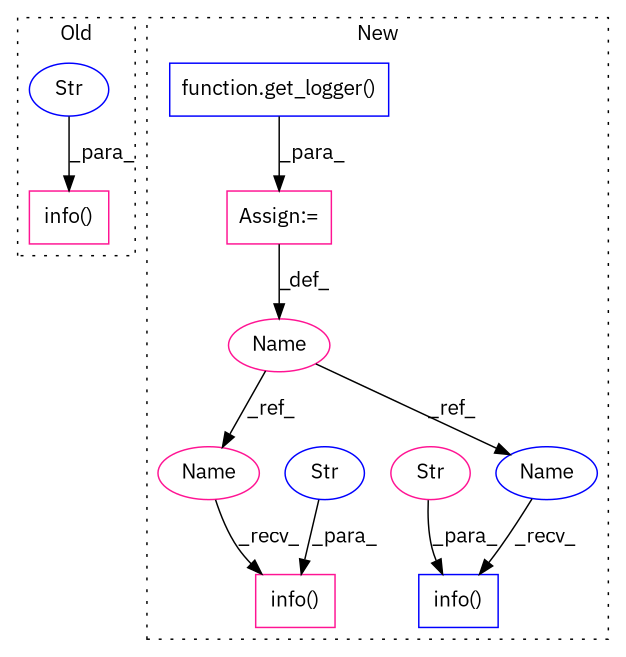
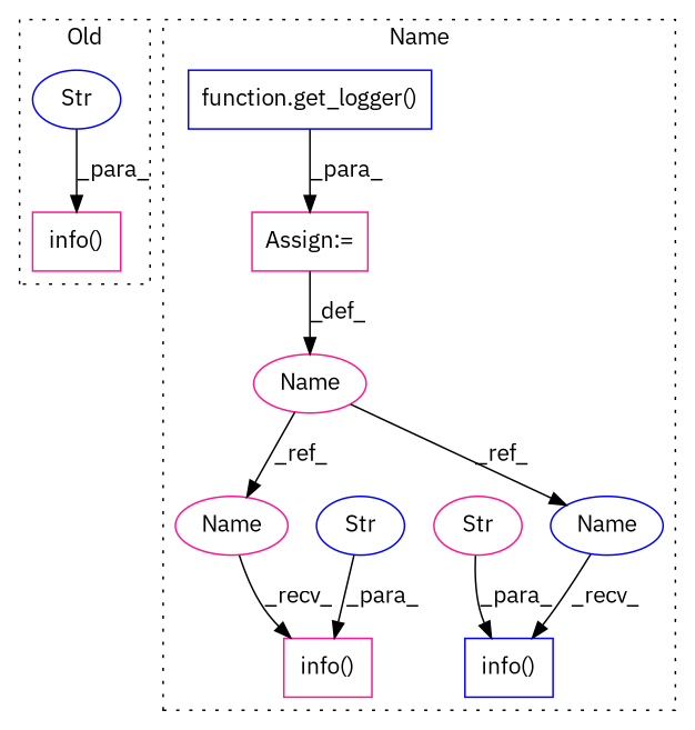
  digraph {
    fontname="IBM Plex Sans"
    node [a=75 l=6 shape=ellipse color=deeppink fontname="IBM Plex Sans"]
    edge [fontname="IBM Plex Sans"]
    n1 [l="13,1" label="info()" s="17085,17273" shape=box]
    n2 [a=66 l=175 label=Str s=17098 color=blue]
    n3 [l="11,23" label="function.get_logger()" s="15477,15496" shape=box color=blue]
    n4 [l="12,1" label="info()" s="17420,17530" shape=box color=blue]
    n5 [a=66 l=98 label=Str s=17432]
    n6 [l="12,1" label="info()" s="15731,15798" shape=box]
    n7 [a=66 l=55 label=Str s=15743 color=blue]
    n8 [a=87 label=Name s=15468]
    n9 [a=68 l=3 label="Assign:=" s=15474 shape=box]
    n10 [a=87 label=Name s=15731]
    n11 [a=87 label=Name s=17420 color=blue]
    subgraph cluster_1 {
      label=Old
      style=dotted
      n1
      n2
    }
    subgraph cluster_2 {
-     label=New
+     label=Name
      style=dotted
      n3
      n4
      n5
      n6
      n7
      n8
      n9
      n10
      n11
    }
    n2 -> n1 [label=_para_]
    n3 -> n9 [label=_para_]
    n5 -> n4 [label=_para_]
    n7 -> n6 [label=_para_]
    n8 -> n10 [label=_ref_]
    n8 -> n11 [label=_ref_]
    n9 -> n8 [label=_def_]
    n10 -> n6 [label=_recv_]
    n11 -> n4 [label=_recv_]
  }
